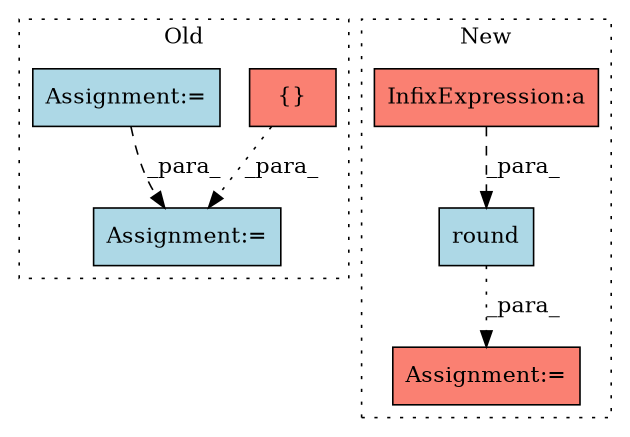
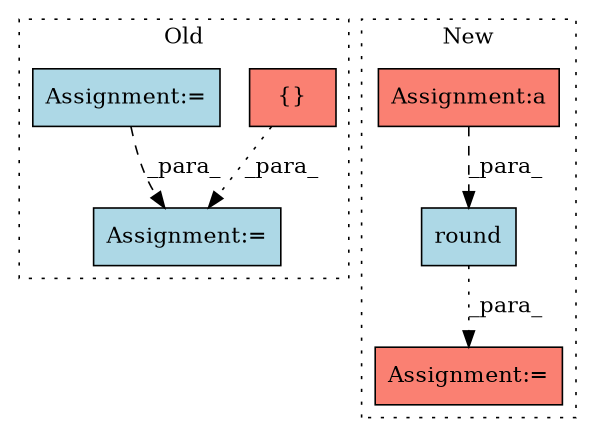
  digraph {
    node [a=7 l=1 shape=box style=filled fillcolor=salmon]
    edge [style=dotted]
    n1 [a=4 l="1,1" label="{}" s="1980,2012"]
    n2 [label="Assignment:=" s=1948 fillcolor=lightblue]
    n3 [label="Assignment:=" s=1855 fillcolor=lightblue]
    n4 [a=32 l="6,1" label=round s="3751,3805" fillcolor=lightblue]
    n5 [l=123 label="Assignment:=" s=3693]
-   n6 [a=27 l=3 label="InfixExpression:a" s=3797]
+   n6 [a=27 l=3 label="Assignment:a" s=3797]
    subgraph cluster_1 {
      label=Old
      style=dotted
      n1
      n2
      n3
    }
    subgraph cluster_2 {
      label=New
      style=dotted
      n4
      n5
      n6
    }
    n1 -> n2 [label=_para_]
    n3 -> n2 [label=_para_ style=dashed]
    n4 -> n5 [label=_para_]
    n6 -> n4 [label=_para_ style=dashed]
  }
